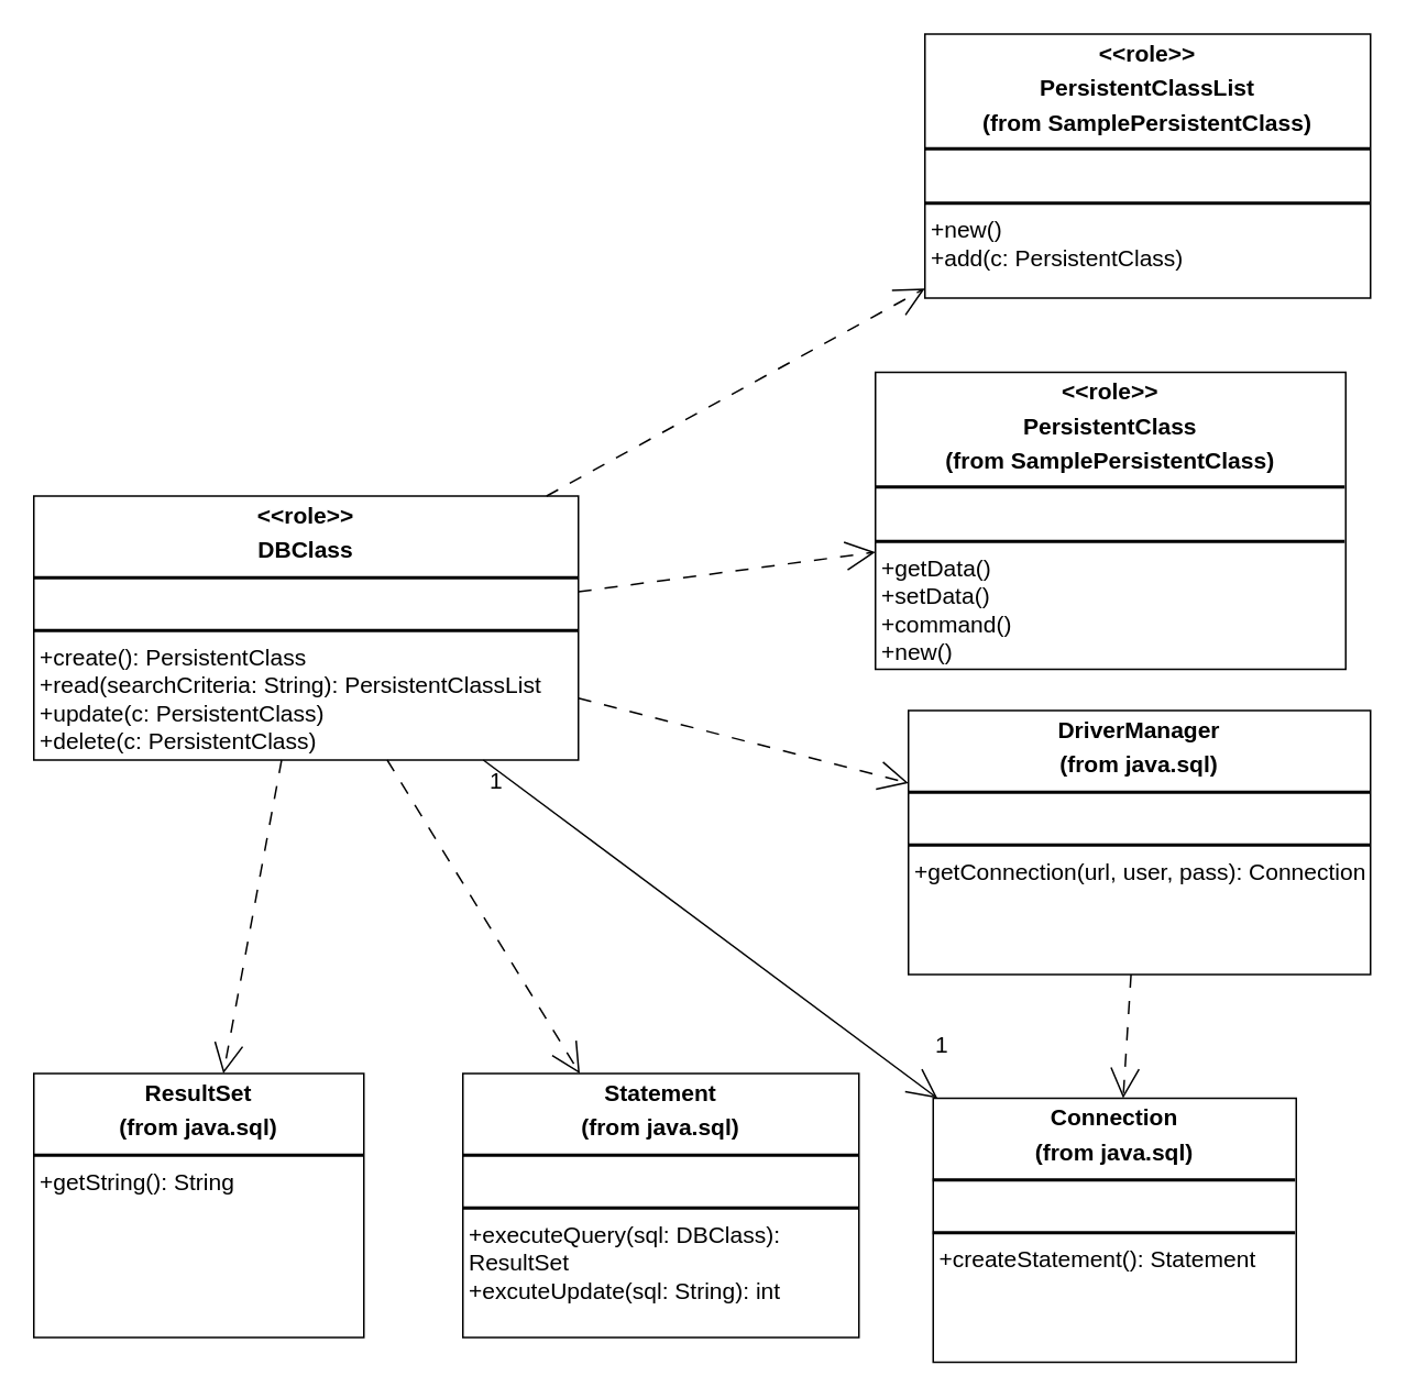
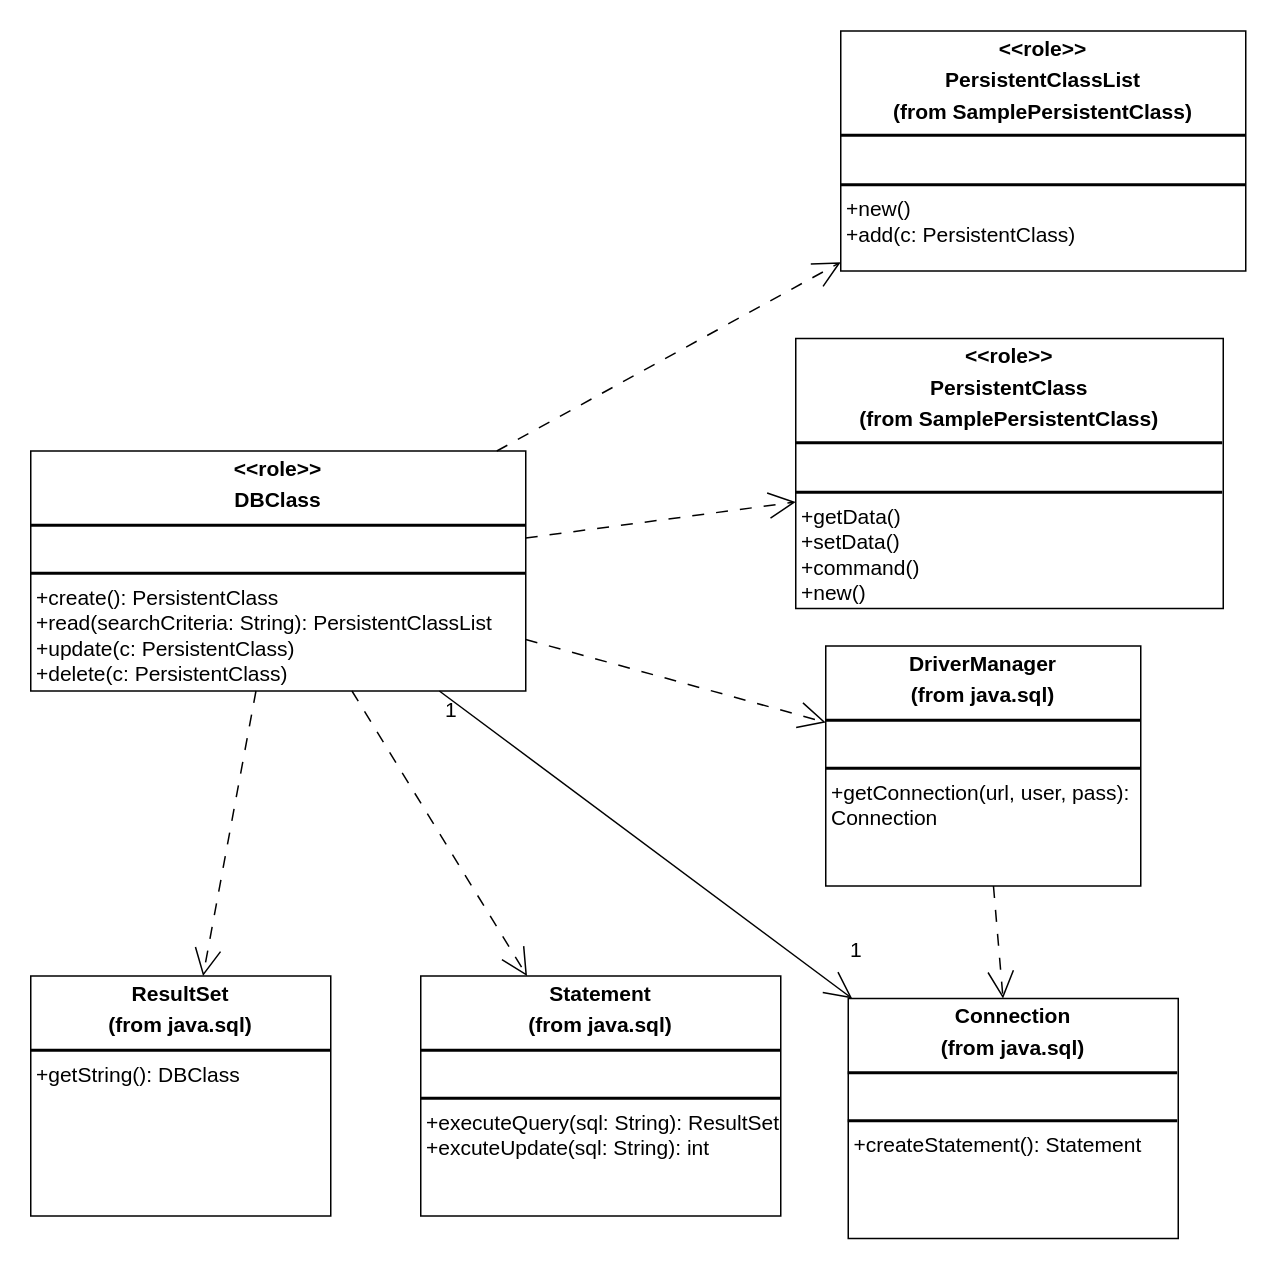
  <mxCell id="0" />
  <mxCell id="1" parent="0" />
  <mxCell id="2" value="&lt;p style=&quot;margin:0px;margin-top:4px;text-align:center;&quot;&gt;&lt;b&gt;&amp;lt;&amp;lt;role&amp;gt;&amp;gt;&lt;/b&gt;&lt;/p&gt;&lt;p style=&quot;margin:0px;margin-top:4px;text-align:center;&quot;&gt;&lt;b&gt;DBClass&lt;/b&gt;&lt;/p&gt;&lt;hr style=&quot;border-style:solid;&quot;&gt;&lt;p style=&quot;margin:0px;margin-left:4px;&quot;&gt;&lt;br&gt;&lt;/p&gt;&lt;hr style=&quot;border-style:solid;&quot;&gt;&lt;p style=&quot;margin:0px;margin-left:4px;&quot;&gt;+create(): PersistentClass&lt;/p&gt;&lt;p style=&quot;margin:0px;margin-left:4px;&quot;&gt;+read(searchCriteria: String): PersistentClassList&lt;/p&gt;&lt;p style=&quot;margin:0px;margin-left:4px;&quot;&gt;+update(c: PersistentClass)&lt;/p&gt;&lt;p style=&quot;margin:0px;margin-left:4px;&quot;&gt;+delete(c: PersistentClass)&lt;/p&gt;" style="verticalAlign=top;align=left;overflow=fill;html=1;whiteSpace=wrap;fontSize=14;" vertex="1" parent="1"><mxGeometry x="20" y="300" width="330" height="160" as="geometry" /></mxCell>
  <mxCell id="3" value="&lt;p style=&quot;margin:0px;margin-top:4px;text-align:center;&quot;&gt;&lt;b&gt;&amp;lt;&amp;lt;role&amp;gt;&amp;gt;&lt;/b&gt;&lt;/p&gt;&lt;p style=&quot;margin:0px;margin-top:4px;text-align:center;&quot;&gt;&lt;b&gt;PersistentClassList&lt;/b&gt;&lt;/p&gt;&lt;p style=&quot;margin:0px;margin-top:4px;text-align:center;&quot;&gt;&lt;b&gt;(from SamplePersistentClass)&lt;/b&gt;&lt;/p&gt;&lt;hr style=&quot;border-style:solid;&quot;&gt;&lt;p style=&quot;margin:0px;margin-left:4px;&quot;&gt;&lt;br&gt;&lt;/p&gt;&lt;hr style=&quot;border-style:solid;&quot;&gt;&lt;p style=&quot;margin:0px;margin-left:4px;&quot;&gt;+new()&lt;/p&gt;&lt;p style=&quot;margin:0px;margin-left:4px;&quot;&gt;+add(c: PersistentClass)&lt;/p&gt;" style="verticalAlign=top;align=left;overflow=fill;html=1;whiteSpace=wrap;fontSize=14;" vertex="1" parent="1"><mxGeometry x="560" y="20" width="270" height="160" as="geometry" /></mxCell>
  <mxCell id="4" value="&lt;p style=&quot;margin:0px;margin-top:4px;text-align:center;&quot;&gt;&lt;b&gt;&amp;lt;&amp;lt;role&amp;gt;&amp;gt;&lt;/b&gt;&lt;/p&gt;&lt;p style=&quot;margin:0px;margin-top:4px;text-align:center;&quot;&gt;&lt;b&gt;PersistentClass&lt;/b&gt;&lt;/p&gt;&lt;p style=&quot;margin:0px;margin-top:4px;text-align:center;&quot;&gt;&lt;b&gt;(from SamplePersistentClass)&lt;/b&gt;&lt;/p&gt;&lt;hr style=&quot;border-style:solid;&quot;&gt;&lt;p style=&quot;margin:0px;margin-left:4px;&quot;&gt;&lt;br&gt;&lt;/p&gt;&lt;hr style=&quot;border-style:solid;&quot;&gt;&lt;p style=&quot;margin:0px;margin-left:4px;&quot;&gt;+getData()&lt;/p&gt;&lt;p style=&quot;margin:0px;margin-left:4px;&quot;&gt;+setData()&lt;/p&gt;&lt;p style=&quot;margin:0px;margin-left:4px;&quot;&gt;+command()&lt;/p&gt;&lt;p style=&quot;margin:0px;margin-left:4px;&quot;&gt;+new()&lt;/p&gt;" style="verticalAlign=top;align=left;overflow=fill;html=1;whiteSpace=wrap;fontSize=14;" vertex="1" parent="1"><mxGeometry x="530" y="225" width="285" height="180" as="geometry" /></mxCell>
- <mxCell id="5" value="&lt;p style=&quot;margin:0px;margin-top:4px;text-align:center;&quot;&gt;&lt;b&gt;DriverManager&lt;/b&gt;&lt;/p&gt;&lt;p style=&quot;margin:0px;margin-top:4px;text-align:center;&quot;&gt;&lt;b&gt;(from java.sql)&lt;/b&gt;&lt;/p&gt;&lt;hr style=&quot;border-style:solid;&quot;&gt;&lt;p style=&quot;margin:0px;margin-left:4px;&quot;&gt;&lt;br&gt;&lt;/p&gt;&lt;hr style=&quot;border-style:solid;&quot;&gt;&lt;p style=&quot;margin:0px;margin-left:4px;&quot;&gt;+getConnection(url, user, pass): Connection&lt;/p&gt;" style="verticalAlign=top;align=left;overflow=fill;html=1;whiteSpace=wrap;fontSize=14;" vertex="1" parent="1"><mxGeometry x="550" y="430" width="280" height="160" as="geometry" /></mxCell>
+ <mxCell id="5" value="&lt;p style=&quot;margin:0px;margin-top:4px;text-align:center;&quot;&gt;&lt;b&gt;DriverManager&lt;/b&gt;&lt;/p&gt;&lt;p style=&quot;margin:0px;margin-top:4px;text-align:center;&quot;&gt;&lt;b&gt;(from java.sql)&lt;/b&gt;&lt;/p&gt;&lt;hr style=&quot;border-style:solid;&quot;&gt;&lt;p style=&quot;margin:0px;margin-left:4px;&quot;&gt;&lt;br&gt;&lt;/p&gt;&lt;hr style=&quot;border-style:solid;&quot;&gt;&lt;p style=&quot;margin:0px;margin-left:4px;&quot;&gt;+getConnection(url, user, pass): Connection&lt;/p&gt;" style="verticalAlign=top;align=left;overflow=fill;html=1;whiteSpace=wrap;fontSize=14;" vertex="1" parent="1"><mxGeometry x="550" y="430" width="210" height="160" as="geometry" /></mxCell>
  <mxCell id="6" value="&lt;p style=&quot;margin:0px;margin-top:4px;text-align:center;&quot;&gt;&lt;b&gt;Connection&lt;/b&gt;&lt;/p&gt;&lt;p style=&quot;margin:0px;margin-top:4px;text-align:center;&quot;&gt;&lt;b&gt;(from java.sql)&lt;/b&gt;&lt;/p&gt;&lt;hr style=&quot;border-style:solid;&quot;&gt;&lt;p style=&quot;margin:0px;margin-left:4px;&quot;&gt;&lt;br&gt;&lt;/p&gt;&lt;hr style=&quot;border-style:solid;&quot;&gt;&lt;p style=&quot;margin:0px;margin-left:4px;&quot;&gt;+createStatement(): Statement&lt;/p&gt;" style="verticalAlign=top;align=left;overflow=fill;html=1;whiteSpace=wrap;fontSize=14;" vertex="1" parent="1"><mxGeometry x="565" y="665" width="220" height="160" as="geometry" /></mxCell>
- <mxCell id="7" value="&lt;p style=&quot;margin:0px;margin-top:4px;text-align:center;&quot;&gt;&lt;b style=&quot;background-color: transparent; color: light-dark(rgb(0, 0, 0), rgb(255, 255, 255));&quot;&gt;Statement&lt;/b&gt;&lt;/p&gt;&lt;p style=&quot;margin:0px;margin-top:4px;text-align:center;&quot;&gt;&lt;b style=&quot;background-color: transparent; color: light-dark(rgb(0, 0, 0), rgb(255, 255, 255));&quot;&gt;(from java.sql)&lt;/b&gt;&lt;/p&gt;&lt;hr style=&quot;border-style:solid;&quot;&gt;&lt;p style=&quot;margin:0px;margin-left:4px;&quot;&gt;&lt;br&gt;&lt;/p&gt;&lt;hr style=&quot;border-style:solid;&quot;&gt;&lt;p style=&quot;margin:0px;margin-left:4px;&quot;&gt;+executeQuery(sql: DBClass): ResultSet&lt;/p&gt;&lt;p style=&quot;margin:0px;margin-left:4px;&quot;&gt;+excuteUpdate(sql: String): int&lt;/p&gt;" style="verticalAlign=top;align=left;overflow=fill;html=1;whiteSpace=wrap;fontSize=14;" vertex="1" parent="1"><mxGeometry x="280" y="650" width="240" height="160" as="geometry" /></mxCell>
- <mxCell id="8" value="&lt;p style=&quot;margin:0px;margin-top:4px;text-align:center;&quot;&gt;&lt;b style=&quot;background-color: transparent; color: light-dark(rgb(0, 0, 0), rgb(255, 255, 255));&quot;&gt;ResultSet&lt;/b&gt;&lt;/p&gt;&lt;p style=&quot;margin:0px;margin-top:4px;text-align:center;&quot;&gt;&lt;b style=&quot;background-color: transparent; color: light-dark(rgb(0, 0, 0), rgb(255, 255, 255));&quot;&gt;(from java.sql)&lt;/b&gt;&lt;/p&gt;&lt;hr style=&quot;border-style:solid;&quot;&gt;&lt;p style=&quot;margin:0px;margin-left:4px;&quot;&gt;&lt;span style=&quot;background-color: transparent; color: light-dark(rgb(0, 0, 0), rgb(255, 255, 255));&quot;&gt;+getString(): String&lt;/span&gt;&lt;/p&gt;" style="verticalAlign=top;align=left;overflow=fill;html=1;whiteSpace=wrap;fontSize=14;" vertex="1" parent="1"><mxGeometry x="20" y="650" width="200" height="160" as="geometry" /></mxCell>
+ <mxCell id="7" value="&lt;p style=&quot;margin:0px;margin-top:4px;text-align:center;&quot;&gt;&lt;b style=&quot;background-color: transparent; color: light-dark(rgb(0, 0, 0), rgb(255, 255, 255));&quot;&gt;Statement&lt;/b&gt;&lt;/p&gt;&lt;p style=&quot;margin:0px;margin-top:4px;text-align:center;&quot;&gt;&lt;b style=&quot;background-color: transparent; color: light-dark(rgb(0, 0, 0), rgb(255, 255, 255));&quot;&gt;(from java.sql)&lt;/b&gt;&lt;/p&gt;&lt;hr style=&quot;border-style:solid;&quot;&gt;&lt;p style=&quot;margin:0px;margin-left:4px;&quot;&gt;&lt;br&gt;&lt;/p&gt;&lt;hr style=&quot;border-style:solid;&quot;&gt;&lt;p style=&quot;margin:0px;margin-left:4px;&quot;&gt;+executeQuery(sql: String): ResultSet&lt;/p&gt;&lt;p style=&quot;margin:0px;margin-left:4px;&quot;&gt;+excuteUpdate(sql: String): int&lt;/p&gt;" style="verticalAlign=top;align=left;overflow=fill;html=1;whiteSpace=wrap;fontSize=14;" vertex="1" parent="1"><mxGeometry x="280" y="650" width="240" height="160" as="geometry" /></mxCell>
+ <mxCell id="8" value="&lt;p style=&quot;margin:0px;margin-top:4px;text-align:center;&quot;&gt;&lt;b style=&quot;background-color: transparent; color: light-dark(rgb(0, 0, 0), rgb(255, 255, 255));&quot;&gt;ResultSet&lt;/b&gt;&lt;/p&gt;&lt;p style=&quot;margin:0px;margin-top:4px;text-align:center;&quot;&gt;&lt;b style=&quot;background-color: transparent; color: light-dark(rgb(0, 0, 0), rgb(255, 255, 255));&quot;&gt;(from java.sql)&lt;/b&gt;&lt;/p&gt;&lt;hr style=&quot;border-style:solid;&quot;&gt;&lt;p style=&quot;margin:0px;margin-left:4px;&quot;&gt;&lt;span style=&quot;background-color: transparent; color: light-dark(rgb(0, 0, 0), rgb(255, 255, 255));&quot;&gt;+getString(): DBClass&lt;/span&gt;&lt;/p&gt;" style="verticalAlign=top;align=left;overflow=fill;html=1;whiteSpace=wrap;fontSize=14;" vertex="1" parent="1"><mxGeometry x="20" y="650" width="200" height="160" as="geometry" /></mxCell>
  <mxCell id="9" style="rounded=0;orthogonalLoop=1;jettySize=auto;html=1;dashed=1;endSize=16;endArrow=open;endFill=0;dashPattern=8 8;fontSize=14;" edge="1" parent="1" source="2" target="3"><mxGeometry relative="1" as="geometry"><mxPoint x="295" y="240" as="sourcePoint" /><mxPoint x="295" y="290" as="targetPoint" /></mxGeometry></mxCell>
  <mxCell id="10" style="rounded=0;orthogonalLoop=1;jettySize=auto;html=1;dashed=1;endSize=16;endArrow=open;endFill=0;dashPattern=8 8;fontSize=14;" edge="1" parent="1" source="2" target="4"><mxGeometry relative="1" as="geometry"><mxPoint x="485" y="295" as="sourcePoint" /><mxPoint x="660" y="225" as="targetPoint" /></mxGeometry></mxCell>
  <mxCell id="11" style="rounded=0;orthogonalLoop=1;jettySize=auto;html=1;dashed=1;endSize=16;endArrow=open;endFill=0;dashPattern=8 8;fontSize=14;" edge="1" parent="1" source="2" target="5"><mxGeometry relative="1" as="geometry"><mxPoint x="495" y="305" as="sourcePoint" /><mxPoint x="670" y="235" as="targetPoint" /></mxGeometry></mxCell>
  <mxCell id="12" style="rounded=0;orthogonalLoop=1;jettySize=auto;html=1;dashed=1;endSize=16;endArrow=open;endFill=0;dashPattern=8 8;fontSize=14;" edge="1" parent="1" source="5" target="6"><mxGeometry relative="1" as="geometry"><mxPoint x="325" y="265" as="sourcePoint" /><mxPoint x="610" y="618.125" as="targetPoint" /></mxGeometry></mxCell>
  <mxCell id="13" style="rounded=0;orthogonalLoop=1;jettySize=auto;html=1;dashed=1;endSize=16;endArrow=open;endFill=0;dashPattern=8 8;fontSize=14;" edge="1" parent="1" source="2" target="7"><mxGeometry relative="1" as="geometry"><mxPoint x="515" y="325" as="sourcePoint" /><mxPoint x="690" y="255" as="targetPoint" /></mxGeometry></mxCell>
  <mxCell id="14" style="rounded=0;orthogonalLoop=1;jettySize=auto;html=1;dashed=1;endSize=16;endArrow=open;endFill=0;dashPattern=8 8;fontSize=14;" edge="1" parent="1" source="2" target="8"><mxGeometry relative="1" as="geometry"><mxPoint x="525" y="335" as="sourcePoint" /><mxPoint x="700" y="265" as="targetPoint" /></mxGeometry></mxCell>
  <mxCell id="15" style="rounded=0;orthogonalLoop=1;jettySize=auto;html=1;endSize=16;endArrow=open;endFill=0;fontSize=14;" edge="1" parent="1" source="2" target="6"><mxGeometry relative="1" as="geometry"><mxPoint x="345" y="429" as="sourcePoint" /><mxPoint x="560" y="484" as="targetPoint" /></mxGeometry></mxCell>
  <mxCell id="16" value="1" style="text;html=1;align=center;verticalAlign=middle;resizable=0;points=[];autosize=1;strokeColor=none;fillColor=none;fontSize=14;" vertex="1" parent="1"><mxGeometry x="285" y="458" width="30" height="30" as="geometry" /></mxCell>
  <mxCell id="17" value="1" style="text;html=1;align=center;verticalAlign=middle;resizable=0;points=[];autosize=1;strokeColor=none;fillColor=none;fontSize=14;" vertex="1" parent="1"><mxGeometry x="555" y="618" width="30" height="30" as="geometry" /></mxCell>
